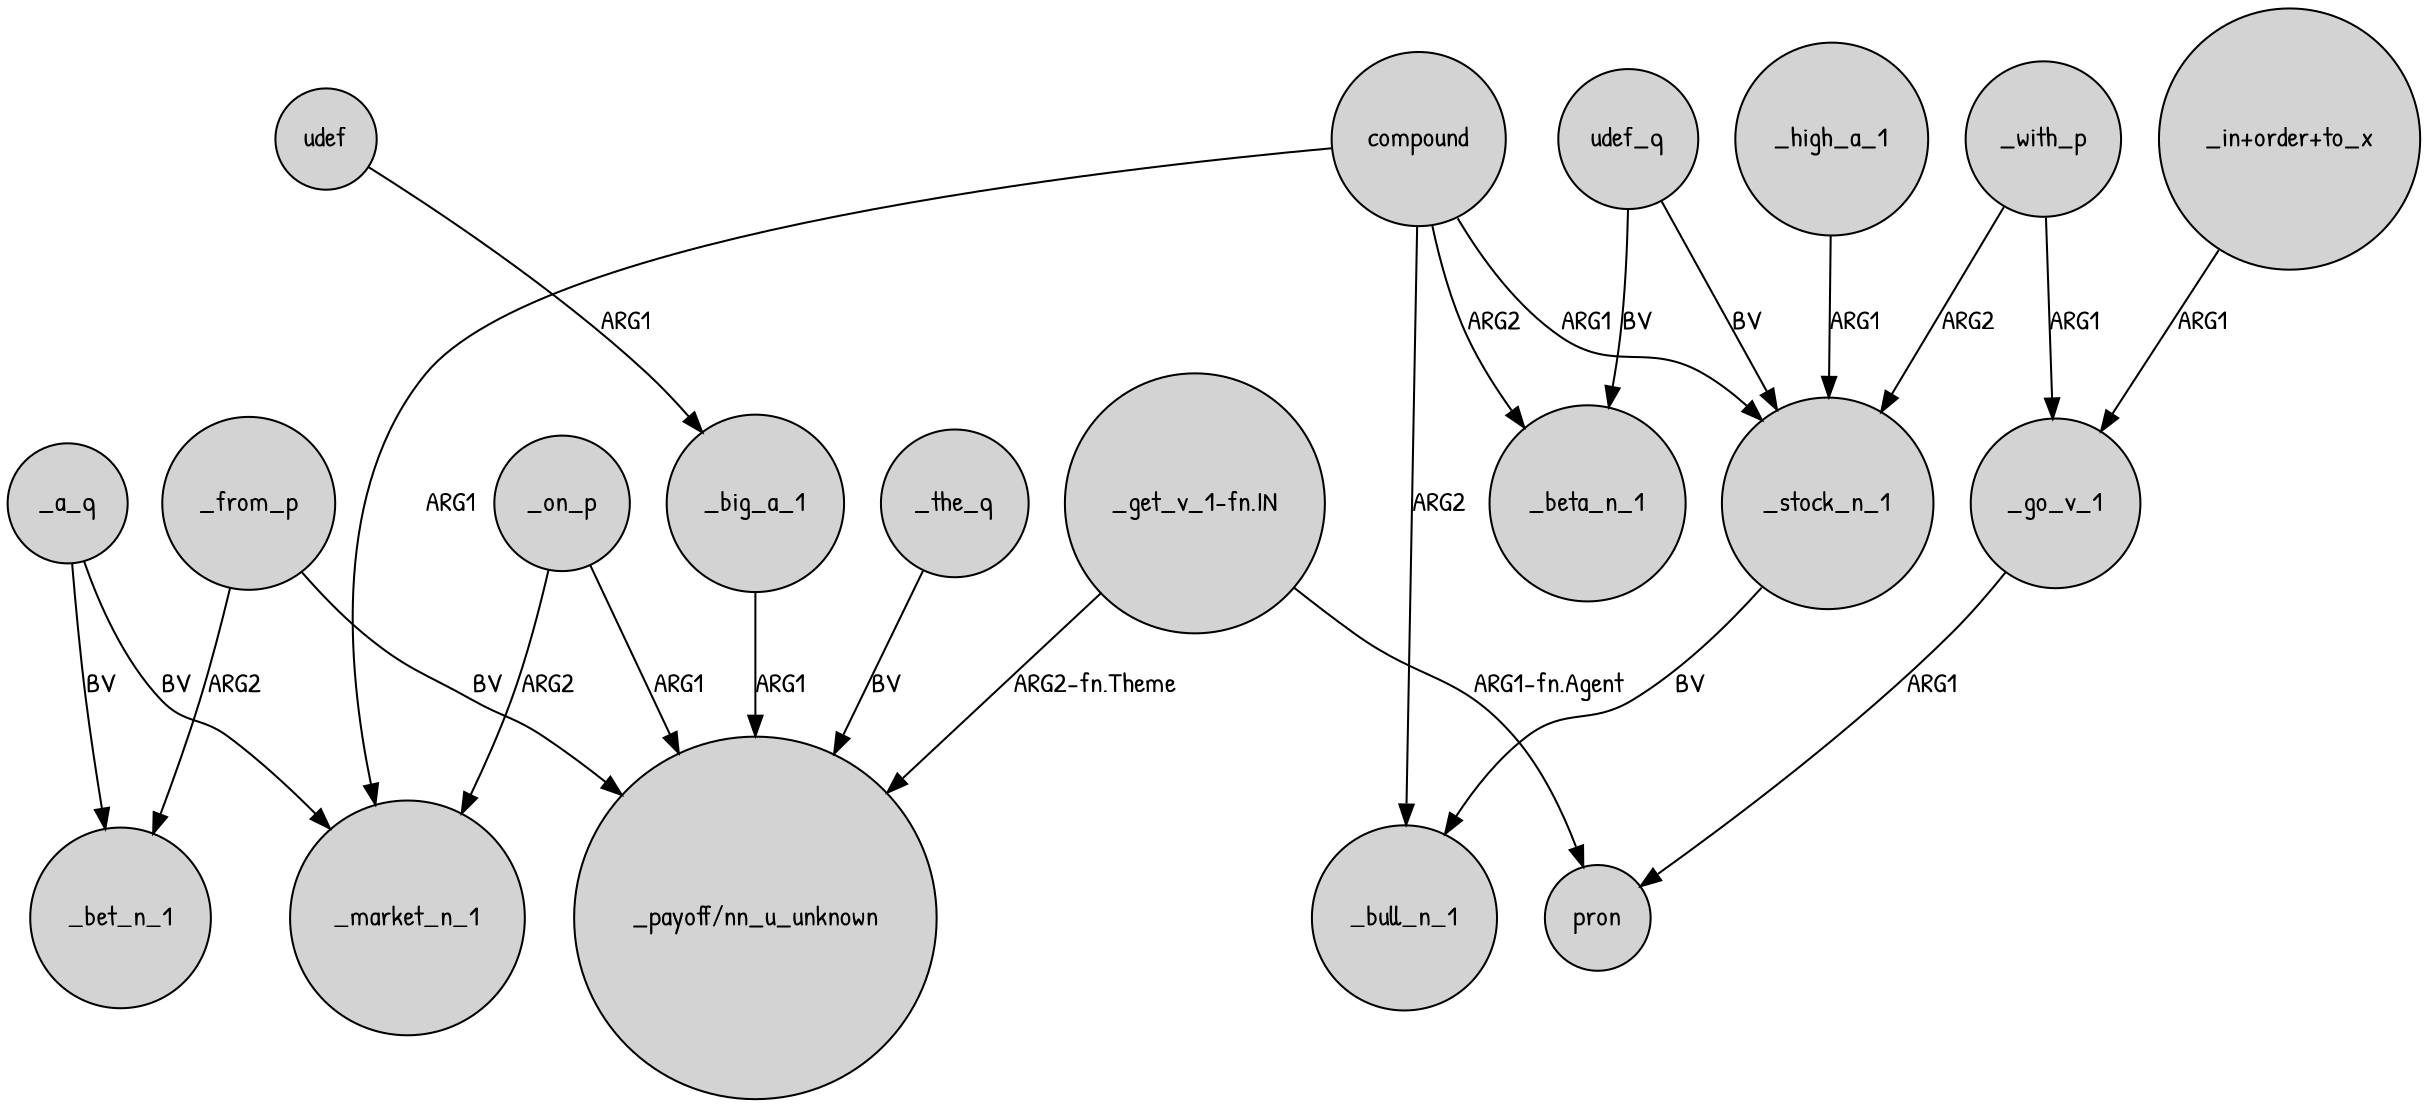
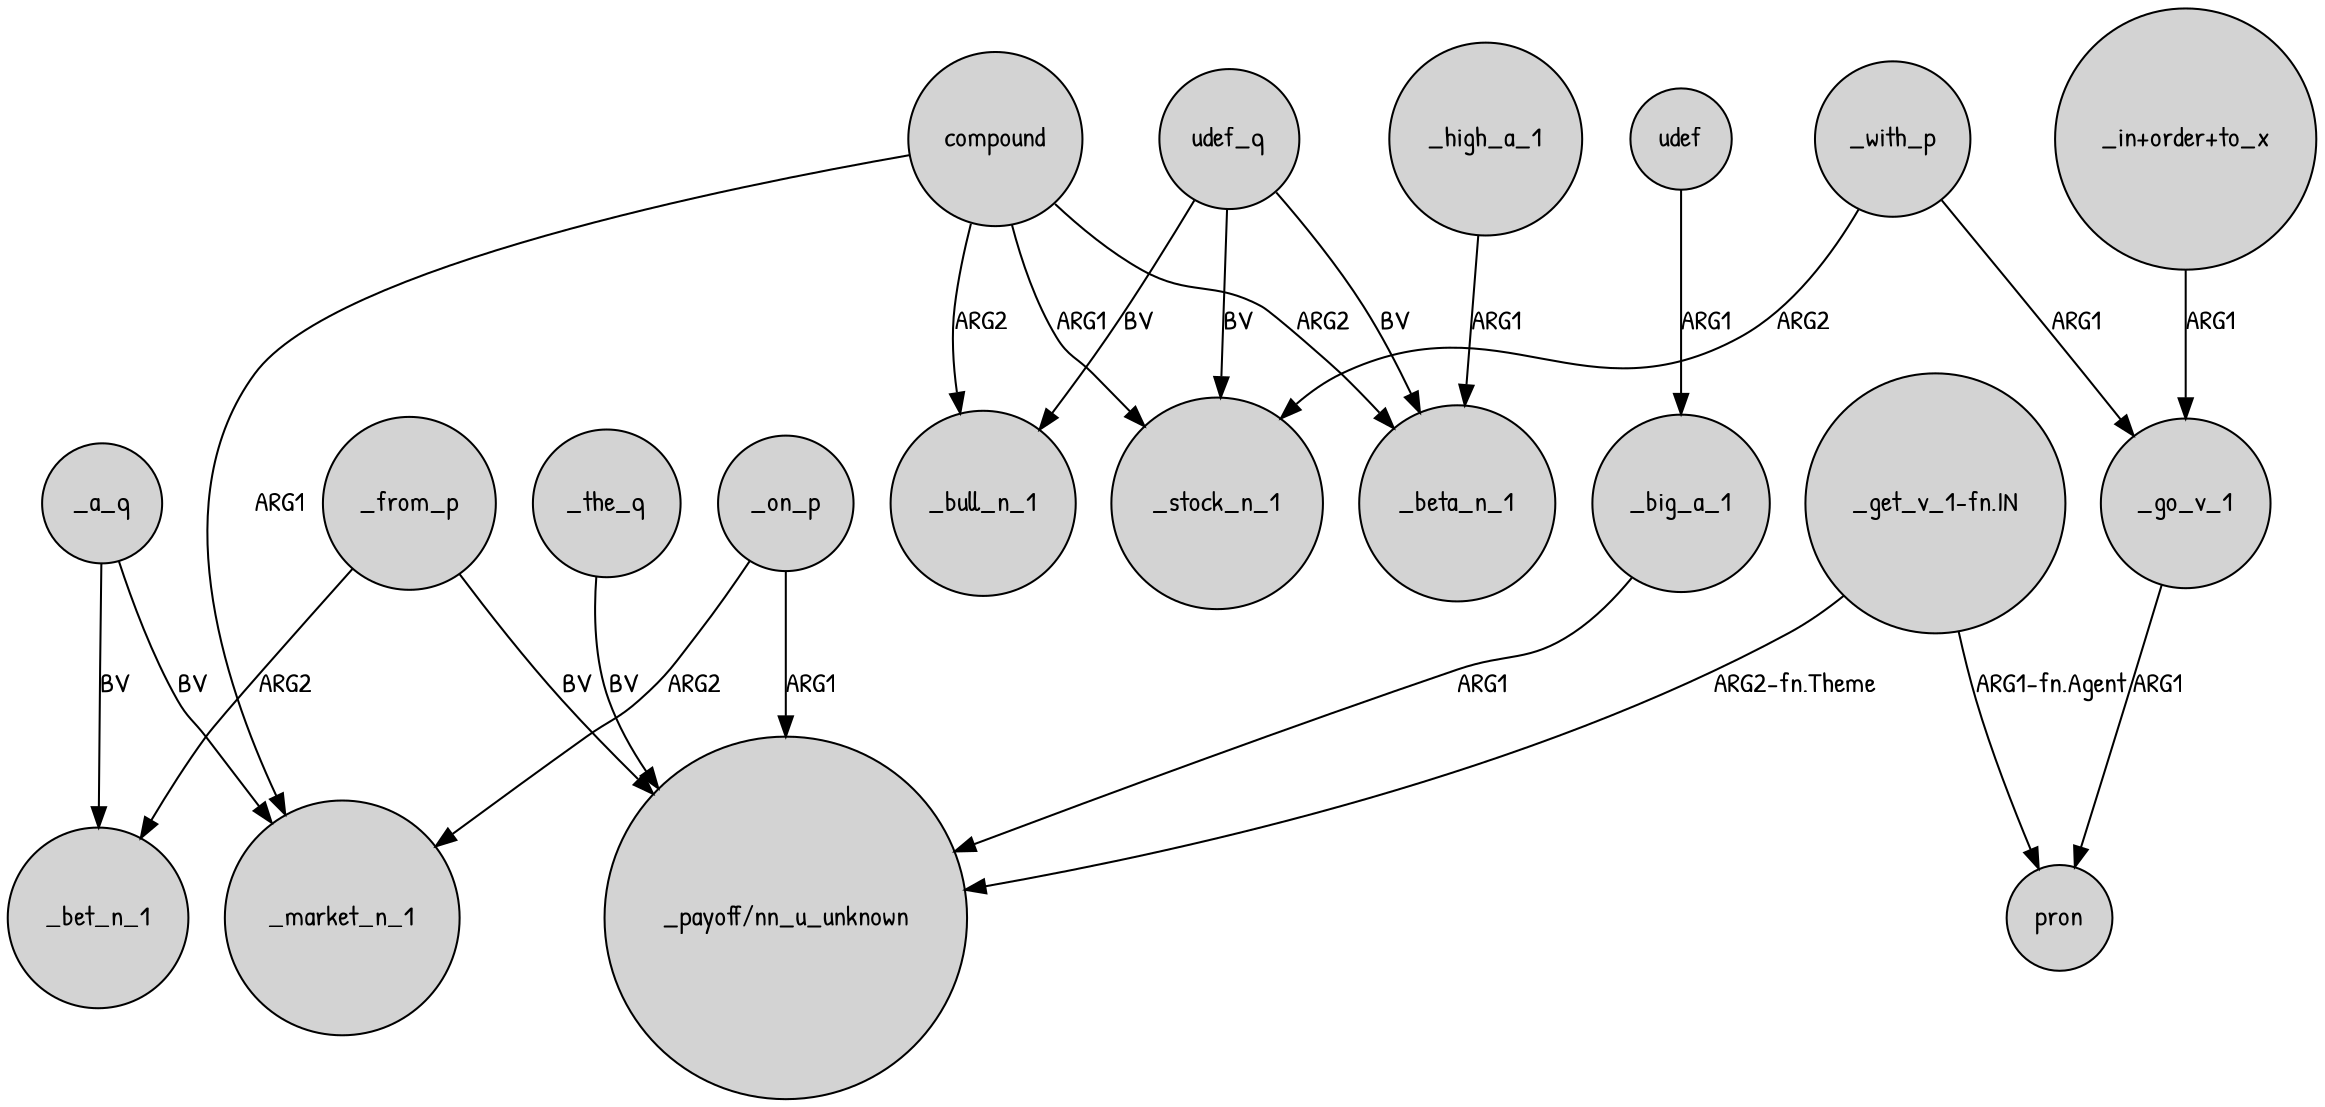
  digraph {
    fontname="Patrick Hand"
    node [fontname="Patrick Hand" shape=circle style=filled]
    edge [fontname="Patrick Hand"]
    _a_q
    _bet_n_1
    _market_n_1
    _from_p
    "_payoff/nn_u_unknown"
    _big_a_1
    _on_p
    compound
    _stock_n_1
    _bull_n_1
    _beta_n_1
    _with_p
    _go_v_1
    pron
    udef_q
    "_in+order+to_x"
    "_get_v_1-fn.IN"
    _the_q
    _high_a_1
    n20 [label=udef]
    _a_q -> _bet_n_1 [label=BV]
    _a_q -> _market_n_1 [label=BV]
    _from_p -> _bet_n_1 [label=ARG2]
    _from_p -> "_payoff/nn_u_unknown" [label=BV]
    _big_a_1 -> "_payoff/nn_u_unknown" [label=ARG1]
    _on_p -> _market_n_1 [label=ARG2]
    _on_p -> "_payoff/nn_u_unknown" [label=ARG1]
    compound -> _market_n_1 [label=ARG1]
    compound -> _stock_n_1 [label=ARG1]
    compound -> _bull_n_1 [label=ARG2]
    compound -> _beta_n_1 [label=ARG2]
    _with_p -> _stock_n_1 [label=ARG2]
    _with_p -> _go_v_1 [label=ARG1]
    _go_v_1 -> pron [label=ARG1]
    udef_q -> _stock_n_1 [label=BV]
-   _stock_n_1 -> _bull_n_1 [label=BV]
+   udef_q -> _bull_n_1 [label=BV]
    udef_q -> _beta_n_1 [label=BV]
    "_in+order+to_x" -> _go_v_1 [label=ARG1]
    "_get_v_1-fn.IN" -> "_payoff/nn_u_unknown" [label="ARG2-fn.Theme"]
    "_get_v_1-fn.IN" -> pron [label="ARG1-fn.Agent"]
    _the_q -> "_payoff/nn_u_unknown" [label=BV]
-   _high_a_1 -> _stock_n_1 [label=ARG1]
+   _high_a_1 -> _beta_n_1 [label=ARG1]
    n20 -> _big_a_1 [label=ARG1]
  }
